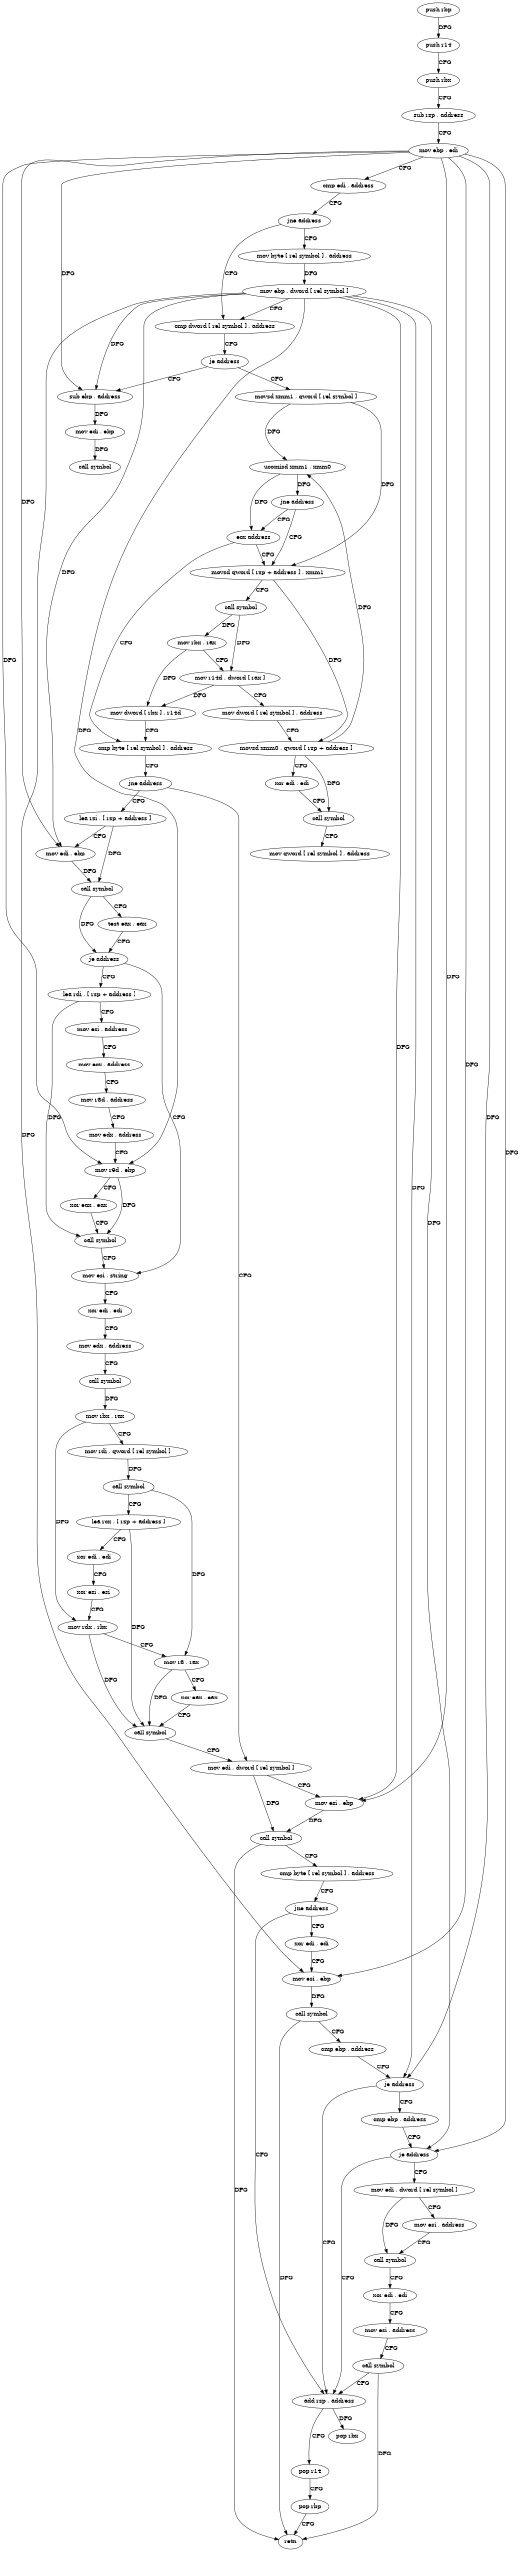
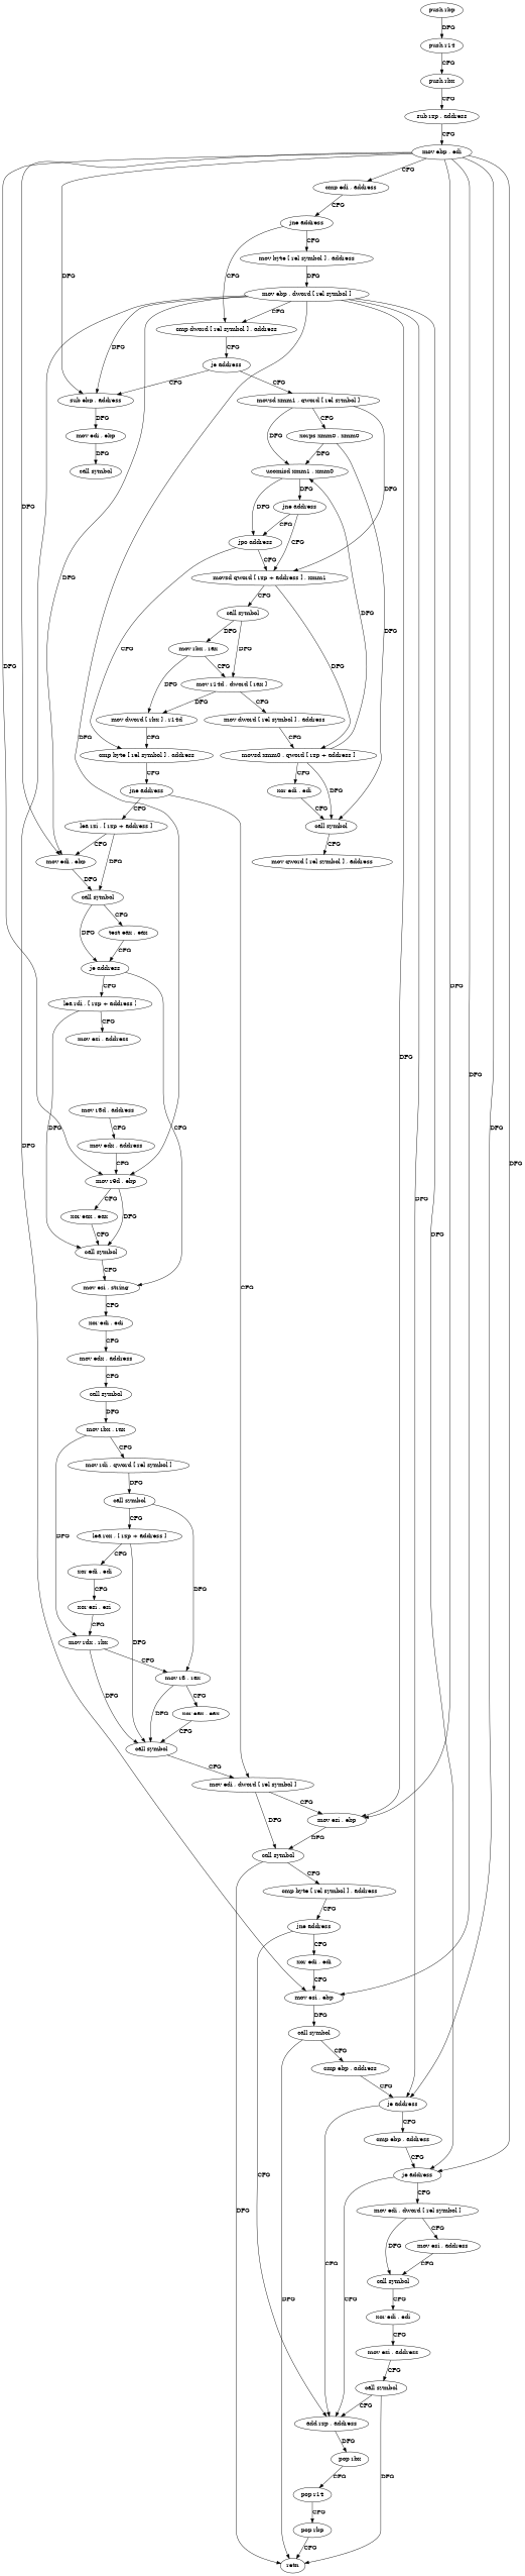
  digraph {
    n1 [label="push rbp"]
    n2 [label="push r14"]
    n3 [label="push rbx"]
    n4 [label="sub rsp , address"]
    n5 [label="mov ebp , edi"]
    n6 [label="cmp edi , address"]
    n7 [label="sub ebp , address"]
    n8 [label="mov esi , ebp"]
    n9 [label="mov edi , ebp"]
    n10 [label="mov esi , ebp"]
    n11 [label="je address"]
    n12 [label="mov r9d , ebp"]
    n13 [label="je address"]
    n14 [label="jne address"]
    n15 [label="mov edi , ebp"]
    n16 [label="call symbol"]
    n17 [label="call symbol"]
    n18 [label="call symbol"]
    n19 [label="add rsp , address"]
    n20 [label="cmp ebp , address"]
    n21 [label="call symbol"]
    n22 [label="xor eax , eax"]
    n23 [label="mov edi , dword [ rel symbol ]"]
    n24 [label="cmp dword [ rel symbol ] , address"]
    n25 [label="mov byte [ rel symbol ] , address"]
    n26 [label="je address"]
    n27 [label="mov ebp , dword [ rel symbol ]"]
    n28 [label="movsd xmm1 , qword [ rel symbol ]"]
+   n29 [label="xorps xmm0 , xmm0"]
    n30 [label="ucomisd xmm1 , xmm0"]
    n31 [label="movsd qword [ rsp + address ] , xmm1"]
    n32 [label="call symbol"]
    n33 [label="call symbol"]
    n34 [label="jne address"]
-   n35 [label="ecx address"]
+   n35 [label="jpo address"]
    n36 [label="call symbol"]
    n37 [label="movsd xmm0 , qword [ rsp + address ]"]
    n38 [label="mov qword [ rel symbol ] , address"]
    n39 [label="cmp byte [ rel symbol ] , address"]
    n40 [label="mov rbx , rax"]
    n41 [label="mov r14d , dword [ rax ]"]
    n42 [label="xor edi , edi"]
    n43 [label="jne address"]
    n44 [label="mov dword [ rbx ] , r14d"]
    n45 [label="mov dword [ rel symbol ] , address"]
    n46 [label="mov edi , dword [ rel symbol ]"]
    n47 [label="lea rsi , [ rsp + address ]"]
    n48 [label="cmp byte [ rel symbol ] , address"]
    n49 [label=retn]
    n50 [label="jne address"]
    n51 [label="xor edi , edi"]
    n52 [label="pop rbx"]
    n53 [label="pop r14"]
    n54 [label="test eax , eax"]
    n55 [label="je address"]
    n56 [label="mov esi , string"]
    n57 [label="lea rdi , [ rsp + address ]"]
    n58 [label="xor edi , edi"]
    n59 [label="mov esi , address"]
    n60 [label="mov edx , address"]
-   n61 [label="mov ecx , address"]
    n62 [label="pop rbp"]
    n63 [label="cmp ebp , address"]
    n64 [label="call symbol"]
    n65 [label="mov rbx , rax"]
    n66 [label="mov rdi , qword [ rel symbol ]"]
    n67 [label="mov rdx , rbx"]
    n68 [label="call symbol"]
    n69 [label="mov r8 , rax"]
    n70 [label="call symbol"]
    n71 [label="lea rcx , [ rsp + address ]"]
    n72 [label="xor edi , edi"]
    n73 [label="xor eax , eax"]
    n74 [label="xor esi , esi"]
    n75 [label="mov r8d , address"]
    n76 [label="mov edx , address"]
    n77 [label="mov esi , address"]
    n78 [label="call symbol"]
    n79 [label="xor edi , edi"]
    n80 [label="mov esi , address"]
    n81 [label="call symbol"]
    n1 -> n2 [label=DFG]
    n2 -> n3 [label=CFG]
    n3 -> n4 [label=CFG]
    n4 -> n5 [label=CFG]
    n5 -> n6 [label=CFG]
    n5 -> n7 [label=DFG]
    n5 -> n8 [label=DFG]
    n5 -> n9 [label=DFG]
    n5 -> n10 [label=DFG]
    n5 -> n11 [label=DFG]
    n5 -> n12 [label=DFG]
    n5 -> n13 [label=DFG]
    n6 -> n14 [label=CFG]
    n7 -> n15 [label=DFG]
    n8 -> n16 [label=DFG]
    n9 -> n17 [label=DFG]
    n10 -> n18 [label=DFG]
    n11 -> n19 [label=CFG]
    n11 -> n20 [label=CFG]
    n12 -> n21 [label=DFG]
    n12 -> n22 [label=CFG]
    n13 -> n19 [label=CFG]
    n13 -> n23 [label=CFG]
    n14 -> n24 [label=CFG]
    n14 -> n25 [label=CFG]
    n15 -> n32 [label=DFG]
    n16 -> n48 [label=CFG]
    n16 -> n49 [label=DFG]
    n17 -> n54 [label=CFG]
    n17 -> n55 [label=DFG]
    n18 -> n49 [label=DFG]
    n18 -> n63 [label=CFG]
    n19 -> n52 [label=DFG]
    n20 -> n13 [label=CFG]
    n21 -> n56 [label=CFG]
    n22 -> n21 [label=CFG]
    n23 -> n77 [label=CFG]
    n23 -> n78 [label=DFG]
    n24 -> n26 [label=CFG]
    n25 -> n27 [label=DFG]
    n26 -> n7 [label=CFG]
    n26 -> n28 [label=CFG]
    n27 -> n7 [label=DFG]
    n27 -> n8 [label=DFG]
    n27 -> n9 [label=DFG]
    n27 -> n10 [label=DFG]
    n27 -> n11 [label=DFG]
    n27 -> n12 [label=DFG]
    n27 -> n13 [label=DFG]
    n27 -> n24 [label=CFG]
+   n28 -> n29 [label=CFG]
    n28 -> n30 [label=DFG]
    n28 -> n31 [label=DFG]
+   n29 -> n30 [label=DFG]
+   n29 -> n33 [label=DFG]
    n30 -> n34 [label=DFG]
    n30 -> n35 [label=DFG]
    n31 -> n36 [label=CFG]
    n31 -> n37 [label=DFG]
    n33 -> n38 [label=CFG]
    n34 -> n31 [label=CFG]
    n34 -> n35 [label=CFG]
    n35 -> n31 [label=CFG]
    n35 -> n39 [label=CFG]
    n36 -> n40 [label=DFG]
    n36 -> n41 [label=DFG]
    n37 -> n30 [label=DFG]
    n37 -> n33 [label=DFG]
    n37 -> n42 [label=CFG]
    n39 -> n43 [label=CFG]
    n40 -> n41 [label=CFG]
    n40 -> n44 [label=DFG]
    n41 -> n44 [label=DFG]
    n41 -> n45 [label=CFG]
    n42 -> n33 [label=CFG]
    n43 -> n46 [label=CFG]
    n43 -> n47 [label=CFG]
    n44 -> n39 [label=CFG]
    n45 -> n37 [label=CFG]
    n46 -> n8 [label=CFG]
    n46 -> n16 [label=DFG]
    n47 -> n9 [label=CFG]
    n47 -> n17 [label=DFG]
    n48 -> n50 [label=CFG]
    n50 -> n19 [label=CFG]
    n50 -> n51 [label=CFG]
    n51 -> n10 [label=CFG]
-   n19 -> n53 [label=CFG]
+   n52 -> n53 [label=CFG]
    n53 -> n62 [label=CFG]
    n54 -> n55 [label=CFG]
    n55 -> n56 [label=CFG]
    n55 -> n57 [label=CFG]
    n56 -> n58 [label=CFG]
    n57 -> n21 [label=DFG]
    n57 -> n59 [label=CFG]
    n58 -> n60 [label=CFG]
-   n59 -> n61 [label=CFG]
    n60 -> n64 [label=CFG]
-   n61 -> n75 [label=CFG]
    n62 -> n49 [label=CFG]
    n63 -> n11 [label=CFG]
    n64 -> n65 [label=DFG]
    n65 -> n66 [label=CFG]
    n65 -> n67 [label=DFG]
    n66 -> n68 [label=DFG]
    n67 -> n69 [label=CFG]
    n67 -> n70 [label=DFG]
    n68 -> n69 [label=DFG]
    n68 -> n71 [label=CFG]
    n69 -> n70 [label=DFG]
    n69 -> n73 [label=CFG]
    n70 -> n46 [label=CFG]
    n71 -> n70 [label=DFG]
    n71 -> n72 [label=CFG]
    n72 -> n74 [label=CFG]
    n73 -> n70 [label=CFG]
    n74 -> n67 [label=CFG]
    n75 -> n76 [label=CFG]
    n76 -> n12 [label=CFG]
    n77 -> n78 [label=CFG]
    n78 -> n79 [label=CFG]
    n79 -> n80 [label=CFG]
    n80 -> n81 [label=CFG]
    n81 -> n19 [label=CFG]
    n81 -> n49 [label=DFG]
  }
